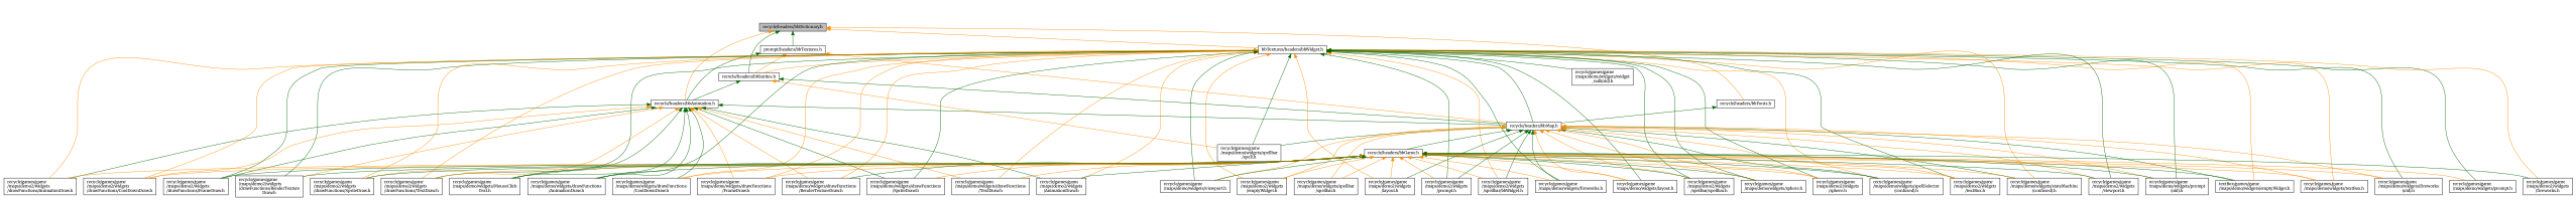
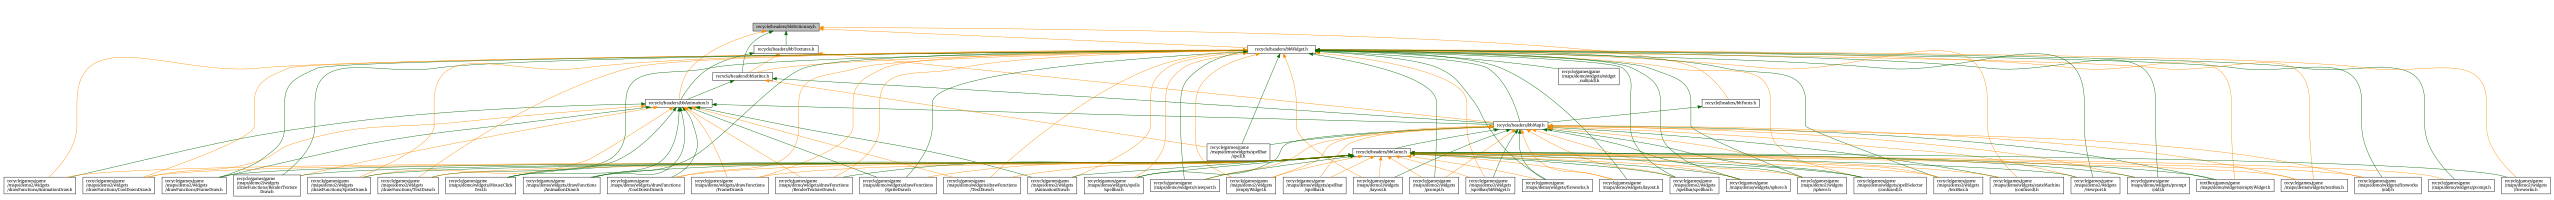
  digraph {
    fontname=Merriweather
    node [color=black fillcolor=white fontname=Merriweather fontsize=10 shape=record style=filled]
    edge [color=darkorange dir=back fontname=Merriweather fontsize=10 labelfontname=Helvetica labelfontsize=10 style=solid]
    n1 [fillcolor=grey75 fontcolor=black height=0.2 label="recycle/headers/bbDictionary.h" width=0.4]
    n2 [height=0.2 label="recycle/headers/bbAnimation.h" width=0.4]
    n3 [height=0.2 label="recycle/headers/bbFonts.h" width=0.4]
    n4 [height=0.2 label="recycle/headers/bbSprites.h" width=0.4]
-   n5 [height=0.2 label="prompt/headers/bbTextures.h" width=0.4]
-   n6 [height=0.2 label="bbTextures/headers/bbWidget.h" width=0.4]
+   n5 [height=0.2 label="recycle/headers/bbTextures.h" width=0.4]
+   n6 [height=0.2 label="recycle/headers/bbWidget.h" width=0.4]
    n7 [height=0.2 label="recycle/games/game\l/maps/demo/widgets/MouseClick\lText.h" width=0.4]
    n8 [height=0.2 label="recycle/games/game\l/maps/demo/widgets/drawFunctions\l/AnimationDraw.h" width=0.4]
    n9 [height=0.2 label="recycle/games/game\l/maps/demo/widgets/drawFunctions\l/CoolDownDraw.h" width=0.4]
    n10 [height=0.2 label="recycle/games/game\l/maps/demo/widgets/drawFunctions\l/FrameDraw.h" width=0.4]
    n11 [height=0.2 label="recycle/games/game\l/maps/demo/widgets/drawFunctions\l/RenderTextureDraw.h" width=0.4]
    n12 [height=0.2 label="recycle/games/game\l/maps/demo/widgets/drawFunctions\l/SpriteDraw.h" width=0.4]
    n13 [height=0.2 label="recycle/games/game\l/maps/demo/widgets/drawFunctions\l/TextDraw.h" width=0.4]
    n14 [height=0.2 label="recycle/games/game\l/maps/demo2/widgets\l/AnimationDraw.h" width=0.4]
    n15 [height=0.2 label="recycle/games/game\l/maps/demo2/widgets\l/drawFunctions/AnimationDraw.h" width=0.4]
    n16 [height=0.2 label="recycle/games/game\l/maps/demo2/widgets\l/drawFunctions/CoolDownDraw.h" width=0.4]
    n17 [height=0.2 label="recycle/games/game\l/maps/demo2/widgets\l/drawFunctions/FrameDraw.h" width=0.4]
    n18 [height=0.2 label="recycle/games/game\l/maps/demo2/widgets\l/drawFunctions/RenderTexture\lDraw.h" width=0.4]
    n19 [height=0.2 label="recycle/games/game\l/maps/demo2/widgets\l/drawFunctions/SpriteDraw.h" width=0.4]
    n20 [height=0.2 label="recycle/games/game\l/maps/demo2/widgets\l/drawFunctions/TextDraw.h" width=0.4]
    n21 [height=0.2 label="recycle/headers/bbMap.h" width=0.4]
    n22 [height=0.2 label="recycle/games/game\l/maps/demo/widgets/spellbar\l/spell.h" width=0.4]
    n23 [height=0.2 label="textBox/games/game\l/maps/demo/widgets/emptyWidget.h" width=0.4]
    n24 [height=0.2 label="recycle/games/game\l/maps/demo/widgets/fireworks\l(old).h" width=0.4]
    n25 [height=0.2 label="recycle/games/game\l/maps/demo/widgets/fireworks.h" width=0.4]
    n26 [height=0.2 label="recycle/games/game\l/maps/demo/widgets/layout.h" width=0.4]
    n27 [height=0.2 label="recycle/games/game\l/maps/demo/widgets/prompt\l(old).h" width=0.4]
    n28 [height=0.2 label="recycle/games/game\l/maps/demo/widgets/prompt.h" width=0.4]
    n29 [height=0.2 label="recycle/games/game\l/maps/demo/widgets/spellSelector\l(confused).h" width=0.4]
+   n30 [height=0.2 label="recycle/games/game\l/maps/demo/widgets/spells\l/spellbar.h" width=0.4]
    n31 [height=0.2 label="recycle/games/game\l/maps/demo/widgets/sphere.h" width=0.4]
    n32 [height=0.2 label="recycle/games/game\l/maps/demo/widgets/stateMachine\l(confused).h" width=0.4]
    n33 [height=0.2 label="recycle/games/game\l/maps/demo/widgets/textBox.h" width=0.4]
    n34 [height=0.2 label="recycle/games/game\l/maps/demo/widgets/viewport.h" width=0.4]
    n35 [height=0.2 label="recycle/games/game\l/maps/demo2/widgets\l/emptyWidget.h" width=0.4]
    n36 [height=0.2 label="recycle/games/game\l/maps/demo2/widgets\l/fireworks.h" width=0.4]
    n37 [height=0.2 label="recycle/games/game\l/maps/demo2/widgets\l/layout.h" width=0.4]
    n38 [height=0.2 label="recycle/games/game\l/maps/demo2/widgets\l/prompt.h" width=0.4]
    n39 [height=0.2 label="recycle/games/game\l/maps/demo2/widgets\l/spellbar/bbWidget.h" width=0.4]
    n40 [height=0.2 label="recycle/games/game\l/maps/demo2/widgets\l/spellbar/spellbar.h" width=0.4]
    n41 [height=0.2 label="recycle/games/game\l/maps/demo2/widgets\l/sphere.h" width=0.4]
    n42 [height=0.2 label="recycle/games/game\l/maps/demo2/widgets\l/textBox.h" width=0.4]
    n43 [height=0.2 label="recycle/games/game\l/maps/demo2/widgets\l/viewport.h" width=0.4]
    n44 [height=0.2 label="recycle/games/game\l/maps/demo/widgets/widget\l_null(old).h" width=0.4]
    n45 [height=0.2 label="recycle/games/game\l/maps/demo/widgets/spellbar\l/spellbar.h" width=0.4]
    n46 [height=0.2 label="recycle/headers/bbGame.h" width=0.4]
    n1 -> n2
    n1 -> n3
    n1 -> n4 [color=darkgreen]
    n1 -> n5 [color=darkgreen]
    n1 -> n6
    n2 -> n7 [color=darkgreen]
    n2 -> n8 [color=darkgreen]
    n2 -> n9 [color=darkgreen]
    n2 -> n10
    n2 -> n11
    n2 -> n12 [color=darkgreen]
    n2 -> n13
    n2 -> n14 [color=darkgreen]
    n2 -> n15 [color=darkgreen]
    n2 -> n16
    n2 -> n17 [color=darkgreen]
    n2 -> n18
    n2 -> n19
    n2 -> n20 [color=darkgreen]
    n2 -> n21 [color=darkgreen]
    n3 -> n21 [color=darkgreen]
    n4 -> n2 [color=darkgreen]
    n4 -> n21 [color=darkgreen]
    n4 -> n22
    n5 -> n2 [color=darkgreen]
    n5 -> n4
    n5 -> n21
    n6 -> n4
    n6 -> n7 [color=darkgreen]
    n6 -> n8 [color=darkgreen]
    n6 -> n9
    n6 -> n10
    n6 -> n11
    n6 -> n12 [color=darkgreen]
    n6 -> n13
    n6 -> n14
    n6 -> n15
    n6 -> n16
    n6 -> n17 [color=darkgreen]
    n6 -> n18 [color=darkgreen]
    n6 -> n19
    n6 -> n20
    n6 -> n21 [color=darkgreen]
    n6 -> n22 [color=darkgreen]
    n6 -> n23
    n6 -> n24 [color=darkgreen]
    n6 -> n25 [color=darkgreen]
    n6 -> n26 [color=darkgreen]
    n6 -> n27 [color=darkgreen]
    n6 -> n28 [color=darkgreen]
    n6 -> n29
+   n6 -> n30
    n6 -> n31 [color=darkgreen]
    n6 -> n32
    n6 -> n33
    n6 -> n34 [color=darkgreen]
    n6 -> n35
    n6 -> n36
    n6 -> n37
    n6 -> n38 [color=darkgreen]
    n6 -> n39
    n6 -> n40 [color=darkgreen]
    n6 -> n41 [color=darkgreen]
    n6 -> n42 [color=darkgreen]
    n6 -> n43 [color=darkgreen]
    n6 -> n44 [color=darkgreen]
    n21 -> n22 [color=darkgreen]
    n21 -> n23 [color=darkgreen]
    n21 -> n24
    n21 -> n25 [color=darkgreen]
    n21 -> n26
    n21 -> n27
    n21 -> n29 [color=darkgreen]
+   n21 -> n30 [color=darkgreen]
    n21 -> n31
    n21 -> n32 [color=darkgreen]
    n21 -> n33
    n21 -> n34
    n21 -> n35
    n21 -> n37 [color=darkgreen]
-   n21 -> n38 [color=darkgreen]
+   n21 -> n38
    n21 -> n39 [color=darkgreen]
    n21 -> n40
-   n21 -> n41
+   n21 -> n41 [color=darkgreen]
    n21 -> n42
    n21 -> n43
    n21 -> n45
    n21 -> n46 [color=darkgreen]
    n46 -> n7 [color=darkgreen]
    n46 -> n8 [color=darkgreen]
    n46 -> n9
    n46 -> n10
    n46 -> n11 [color=darkgreen]
    n46 -> n12
    n46 -> n13
    n46 -> n14 [color=darkgreen]
    n46 -> n15
    n46 -> n16
    n46 -> n17 [color=darkgreen]
    n46 -> n18 [color=darkgreen]
    n46 -> n19 [color=darkgreen]
    n46 -> n20
    n46 -> n23 [color=darkgreen]
    n46 -> n24
    n46 -> n25
    n46 -> n26
    n46 -> n27 [color=darkgreen]
    n46 -> n28
    n46 -> n29 [color=darkgreen]
+   n46 -> n30 [color=darkgreen]
    n46 -> n31 [color=darkgreen]
    n46 -> n32
    n46 -> n33
    n46 -> n34 [color=darkgreen]
    n46 -> n35
    n46 -> n36 [color=darkgreen]
    n46 -> n37
    n46 -> n38
    n46 -> n39
    n46 -> n40 [color=darkgreen]
    n46 -> n41
    n46 -> n42
    n46 -> n43 [color=darkgreen]
    n46 -> n45
  }
